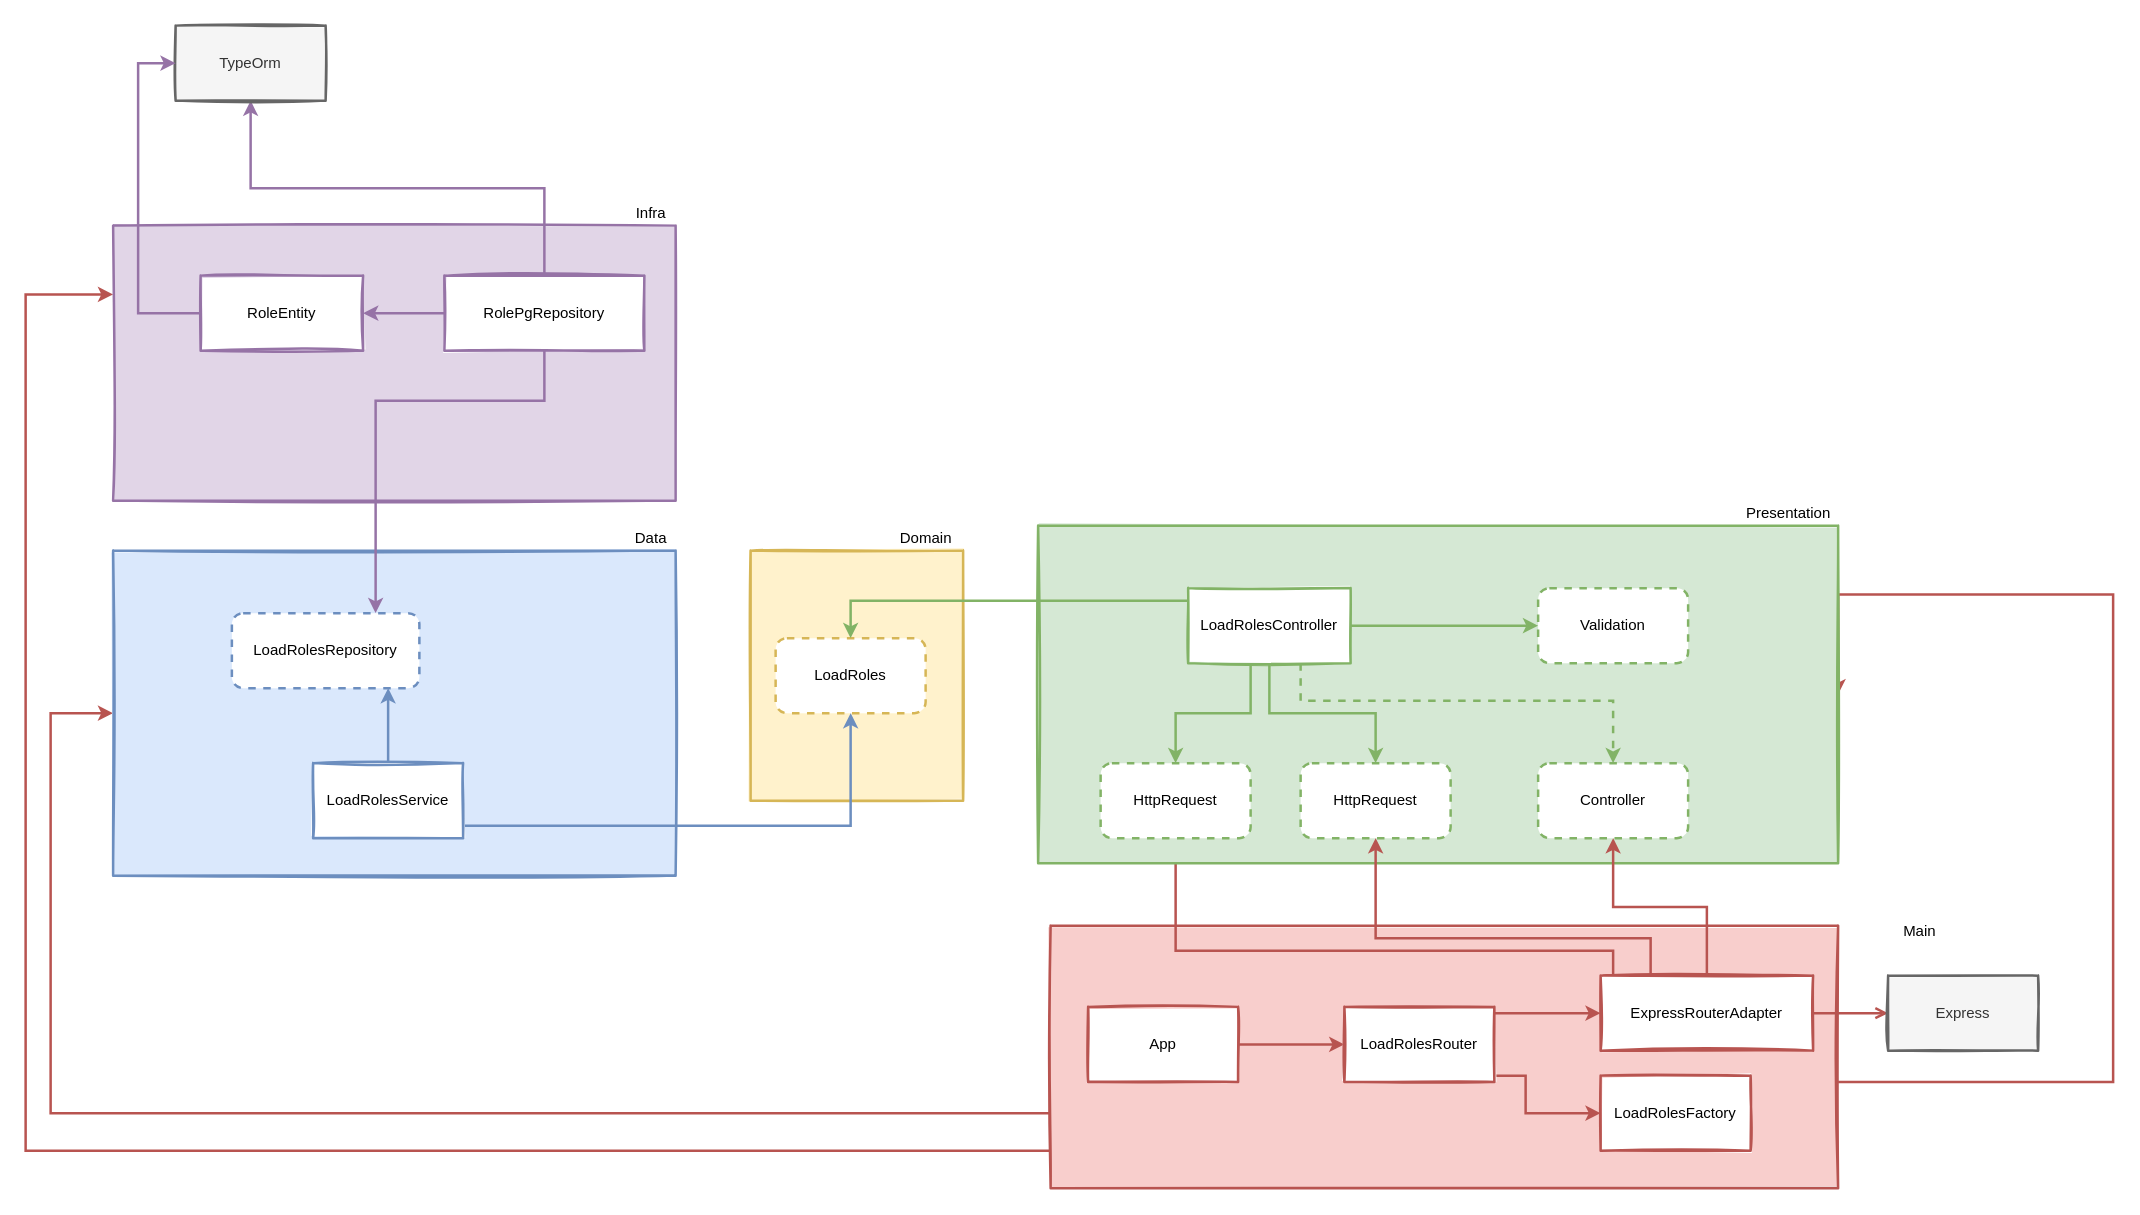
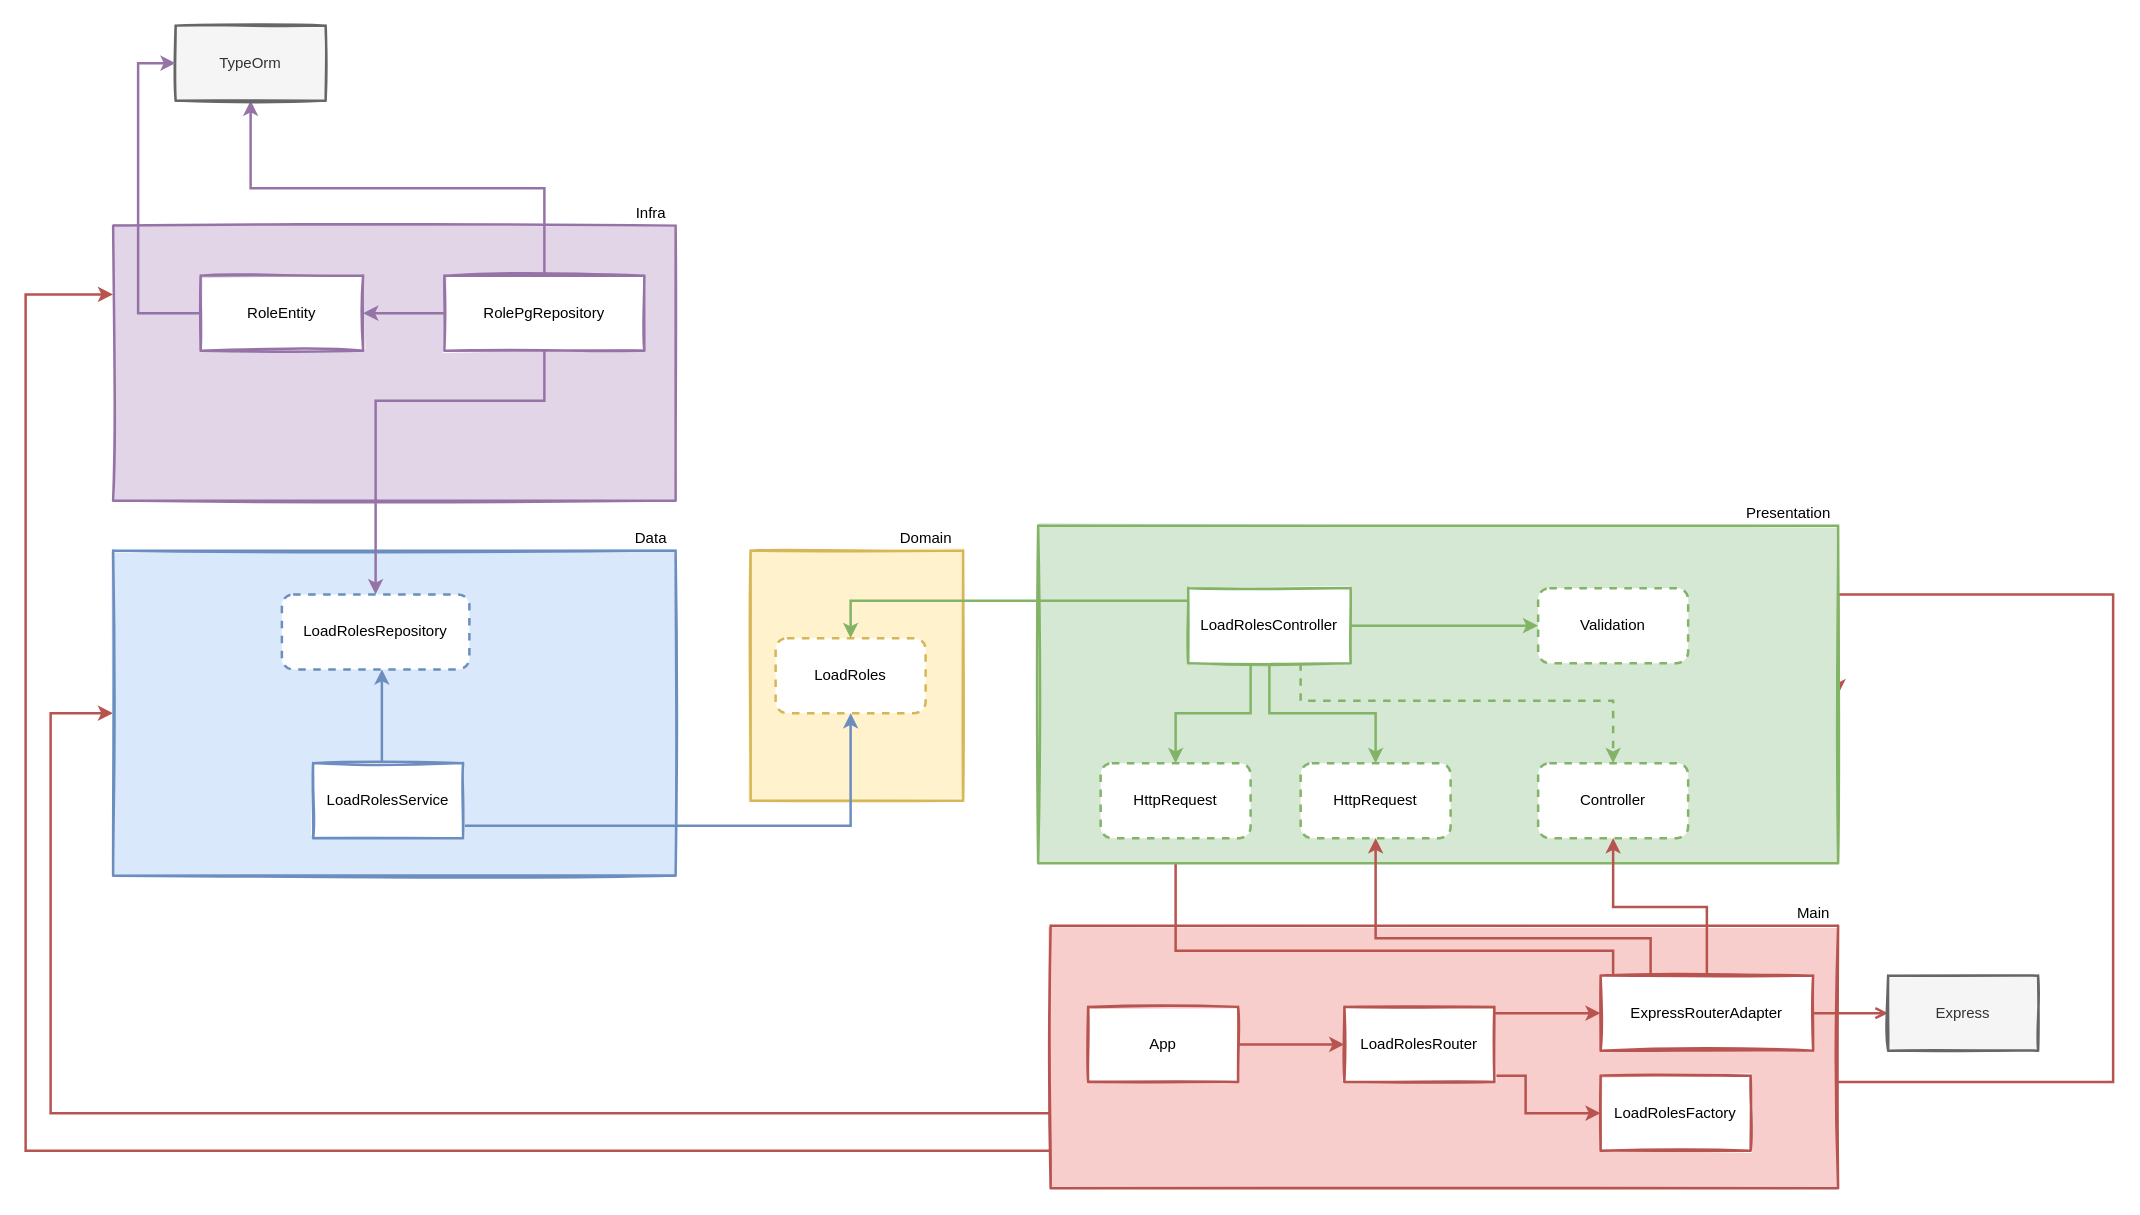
  <mxCell id="0" />
  <mxCell id="1" parent="0" />
  <mxCell id="2" style="edgeStyle=orthogonalEdgeStyle;rounded=0;orthogonalLoop=1;jettySize=auto;html=1;entryX=1;entryY=0.5;entryDx=0;entryDy=0;strokeWidth=2;fillColor=#f8cecc;strokeColor=#b85450;" parent="1" source="5" target="16" edge="1"><mxGeometry relative="1" as="geometry"><Array as="points"><mxPoint x="1690" y="865" /><mxPoint x="1690" y="475" /></Array></mxGeometry></mxCell>
  <mxCell id="3" style="edgeStyle=orthogonalEdgeStyle;rounded=0;orthogonalLoop=1;jettySize=auto;html=1;entryX=0;entryY=0.5;entryDx=0;entryDy=0;strokeWidth=2;fillColor=#f8cecc;strokeColor=#b85450;" parent="1" source="5" target="33" edge="1"><mxGeometry relative="1" as="geometry"><Array as="points"><mxPoint x="40" y="890" /><mxPoint x="40" y="570" /></Array></mxGeometry></mxCell>
  <mxCell id="4" style="edgeStyle=orthogonalEdgeStyle;rounded=0;orthogonalLoop=1;jettySize=auto;html=1;entryX=0;entryY=0.25;entryDx=0;entryDy=0;strokeWidth=2;fillColor=#f8cecc;strokeColor=#b85450;" parent="1" source="5" target="39" edge="1"><mxGeometry relative="1" as="geometry"><Array as="points"><mxPoint x="20" y="920" /><mxPoint x="20" y="235" /></Array></mxGeometry></mxCell>
  <mxCell id="5" value="" style="rounded=0;whiteSpace=wrap;html=1;fillColor=#f8cecc;strokeColor=#b85450;strokeWidth=2;sketch=1;fillStyle=solid;shadow=0;" parent="1" vertex="1"><mxGeometry x="840" y="740" width="630" height="210" as="geometry" /></mxCell>
  <mxCell id="6" value="" style="edgeStyle=orthogonalEdgeStyle;rounded=0;orthogonalLoop=1;jettySize=auto;html=1;strokeWidth=2;fillColor=#f8cecc;strokeColor=#b85450;" parent="1" source="7" target="10" edge="1"><mxGeometry relative="1" as="geometry" /></mxCell>
  <mxCell id="7" value="App" style="rounded=0;whiteSpace=wrap;html=1;sketch=1;strokeWidth=2;strokeColor=#b85450;fillColor=#FFFFFF;" parent="1" vertex="1"><mxGeometry x="870" y="805" width="120" height="60" as="geometry" /></mxCell>
  <mxCell id="8" value="" style="edgeStyle=orthogonalEdgeStyle;rounded=0;orthogonalLoop=1;jettySize=auto;html=1;strokeWidth=2;fillColor=#f8cecc;strokeColor=#b85450;" parent="1" source="10" target="13" edge="1"><mxGeometry relative="1" as="geometry"><Array as="points"><mxPoint x="1250" y="810" /><mxPoint x="1250" y="810" /></Array></mxGeometry></mxCell>
  <mxCell id="9" style="edgeStyle=orthogonalEdgeStyle;rounded=0;orthogonalLoop=1;jettySize=auto;html=1;entryX=0;entryY=0.5;entryDx=0;entryDy=0;strokeWidth=2;fillColor=#f8cecc;strokeColor=#b85450;" parent="1" source="10" target="14" edge="1"><mxGeometry relative="1" as="geometry"><Array as="points"><mxPoint x="1220" y="860" /><mxPoint x="1220" y="890" /></Array></mxGeometry></mxCell>
  <mxCell id="10" value="LoadRolesRouter" style="rounded=0;whiteSpace=wrap;html=1;sketch=1;strokeWidth=2;strokeColor=#b85450;fillColor=#FFFFFF;shadow=0;glass=0;" parent="1" vertex="1"><mxGeometry x="1075" y="805" width="120" height="60" as="geometry" /></mxCell>
  <mxCell id="11" style="edgeStyle=orthogonalEdgeStyle;rounded=0;orthogonalLoop=1;jettySize=auto;html=1;strokeWidth=2;fillColor=#f8cecc;strokeColor=#b85450;" parent="1" source="13" target="22" edge="1"><mxGeometry relative="1" as="geometry"><Array as="points"><mxPoint x="1290" y="760" /><mxPoint x="940" y="760" /></Array></mxGeometry></mxCell>
  <mxCell id="12" style="edgeStyle=orthogonalEdgeStyle;rounded=0;orthogonalLoop=1;jettySize=auto;html=1;entryX=0;entryY=0.5;entryDx=0;entryDy=0;strokeWidth=2;fillColor=#f8cecc;strokeColor=#b85450;endArrow=open;" parent="1" source="13" target="27" edge="1"><mxGeometry relative="1" as="geometry" /></mxCell>
  <mxCell id="13" value="ExpressRouterAdapter" style="rounded=0;whiteSpace=wrap;html=1;sketch=1;strokeWidth=2;strokeColor=#b85450;fillColor=#FFFFFF;shadow=0;glass=0;" parent="1" vertex="1"><mxGeometry x="1280" y="780" width="170" height="60" as="geometry" /></mxCell>
  <mxCell id="14" value="LoadRolesFactory" style="rounded=0;whiteSpace=wrap;html=1;shadow=0;glass=0;sketch=1;strokeWidth=2;strokeColor=#b85450;fillColor=#FFFFFF;" parent="1" vertex="1"><mxGeometry x="1280" y="860" width="120" height="60" as="geometry" /></mxCell>
- <mxCell id="15" value="Main" style="text;html=1;align=center;verticalAlign=middle;resizable=0;points=[];autosize=1;" parent="1" vertex="1"><mxGeometry x="1515" y="735" width="40" height="20" as="geometry" /></mxCell>
+ <mxCell id="15" value="Main" style="text;html=1;align=center;verticalAlign=middle;resizable=0;points=[];autosize=1;" parent="1" vertex="1"><mxGeometry x="1430" y="720" width="40" height="20" as="geometry" /></mxCell>
  <mxCell id="16" value="" style="rounded=0;whiteSpace=wrap;html=1;shadow=0;glass=0;sketch=1;strokeWidth=2;fillColor=#d5e8d4;strokeColor=#82b366;fillStyle=solid;" parent="1" vertex="1"><mxGeometry x="830" y="420" width="640" height="270" as="geometry" /></mxCell>
  <mxCell id="17" value="" style="edgeStyle=orthogonalEdgeStyle;rounded=0;orthogonalLoop=1;jettySize=auto;html=1;strokeWidth=2;fillColor=#d5e8d4;strokeColor=#82b366;" parent="1" source="21" target="22" edge="1"><mxGeometry relative="1" as="geometry"><Array as="points"><mxPoint x="1000" y="570" /><mxPoint x="940" y="570" /></Array></mxGeometry></mxCell>
  <mxCell id="18" style="edgeStyle=orthogonalEdgeStyle;rounded=0;orthogonalLoop=1;jettySize=auto;html=1;entryX=0.5;entryY=0;entryDx=0;entryDy=0;strokeWidth=2;fillColor=#d5e8d4;strokeColor=#82b366;" parent="1" source="21" target="23" edge="1"><mxGeometry relative="1" as="geometry" /></mxCell>
  <mxCell id="19" style="edgeStyle=orthogonalEdgeStyle;rounded=0;orthogonalLoop=1;jettySize=auto;html=1;strokeWidth=2;fillColor=#d5e8d4;strokeColor=#82b366;dashed=1;" parent="1" source="21" target="24" edge="1"><mxGeometry relative="1" as="geometry"><Array as="points"><mxPoint x="1040" y="560" /><mxPoint x="1290" y="560" /></Array></mxGeometry></mxCell>
  <mxCell id="20" style="edgeStyle=orthogonalEdgeStyle;rounded=0;orthogonalLoop=1;jettySize=auto;html=1;strokeWidth=2;fillColor=#d5e8d4;strokeColor=#82b366;" parent="1" source="21" target="46" edge="1"><mxGeometry relative="1" as="geometry" /></mxCell>
  <mxCell id="21" value="LoadRolesController" style="rounded=0;whiteSpace=wrap;html=1;shadow=0;glass=0;sketch=1;strokeWidth=2;strokeColor=#82b366;fillColor=#FFFFFF;" parent="1" vertex="1"><mxGeometry x="950" y="470" width="130" height="60" as="geometry" /></mxCell>
  <mxCell id="22" value="HttpRequest" style="rounded=1;whiteSpace=wrap;html=1;shadow=0;glass=0;sketch=0;strokeWidth=2;strokeColor=#82b366;fillColor=#FFFFFF;dashed=1;" parent="1" vertex="1"><mxGeometry x="880" y="610" width="120" height="60" as="geometry" /></mxCell>
  <mxCell id="23" value="HttpRequest" style="rounded=1;whiteSpace=wrap;html=1;shadow=0;glass=0;sketch=0;strokeWidth=2;strokeColor=#82b366;fillColor=#FFFFFF;dashed=1;" parent="1" vertex="1"><mxGeometry x="1040" y="610" width="120" height="60" as="geometry" /></mxCell>
  <mxCell id="24" value="Controller" style="rounded=1;whiteSpace=wrap;html=1;shadow=0;glass=0;sketch=0;strokeWidth=2;strokeColor=#82b366;fillColor=#FFFFFF;dashed=1;" parent="1" vertex="1"><mxGeometry x="1230" y="610" width="120" height="60" as="geometry" /></mxCell>
  <mxCell id="25" style="edgeStyle=orthogonalEdgeStyle;rounded=0;orthogonalLoop=1;jettySize=auto;html=1;strokeWidth=2;fillColor=#f8cecc;strokeColor=#b85450;" parent="1" source="13" target="23" edge="1"><mxGeometry relative="1" as="geometry"><Array as="points"><mxPoint x="1320" y="750" /><mxPoint x="1100" y="750" /></Array></mxGeometry></mxCell>
  <mxCell id="26" style="edgeStyle=orthogonalEdgeStyle;rounded=0;orthogonalLoop=1;jettySize=auto;html=1;strokeWidth=2;fillColor=#f8cecc;strokeColor=#b85450;" parent="1" source="13" target="24" edge="1"><mxGeometry relative="1" as="geometry" /></mxCell>
  <mxCell id="27" value="Express" style="rounded=0;whiteSpace=wrap;html=1;sketch=1;strokeWidth=2;strokeColor=#666666;fillColor=#f5f5f5;shadow=0;glass=0;fontColor=#333333;fillStyle=solid;" parent="1" vertex="1"><mxGeometry x="1510" y="780" width="120" height="60" as="geometry" /></mxCell>
  <mxCell id="28" value="" style="rounded=0;whiteSpace=wrap;html=1;shadow=0;glass=0;sketch=1;strokeWidth=2;fillColor=#fff2cc;strokeColor=#d6b656;fillStyle=solid;" parent="1" vertex="1"><mxGeometry x="600" y="440" width="170" height="200" as="geometry" /></mxCell>
  <mxCell id="29" value="LoadRoles" style="rounded=1;whiteSpace=wrap;html=1;shadow=0;glass=0;sketch=0;strokeWidth=2;strokeColor=#d6b656;fillColor=#FFFFFF;dashed=1;" parent="1" vertex="1"><mxGeometry y="510" width="120" height="60" as="geometry" x="620" /></mxCell>
  <mxCell id="30" style="edgeStyle=orthogonalEdgeStyle;rounded=0;orthogonalLoop=1;jettySize=auto;html=1;entryX=0.5;entryY=0;entryDx=0;entryDy=0;strokeWidth=2;fillColor=#d5e8d4;strokeColor=#82b366;" parent="1" source="21" target="29" edge="1"><mxGeometry relative="1" as="geometry"><Array as="points"><mxPoint x="680" y="480" /></Array></mxGeometry></mxCell>
  <mxCell id="31" value="Domain" style="text;html=1;align=center;verticalAlign=middle;resizable=0;points=[];autosize=1;" parent="1" vertex="1"><mxGeometry x="710" y="420" width="60" height="20" as="geometry" /></mxCell>
  <mxCell id="32" value="Presentation" style="text;html=1;align=center;verticalAlign=middle;resizable=0;points=[];autosize=1;" parent="1" vertex="1"><mxGeometry x="1390" y="400" width="80" height="20" as="geometry" /></mxCell>
  <mxCell id="33" value="" style="rounded=0;whiteSpace=wrap;html=1;shadow=0;glass=0;sketch=1;strokeWidth=2;fillColor=#dae8fc;strokeColor=#6c8ebf;fillStyle=solid;" parent="1" vertex="1"><mxGeometry x="90" y="440" width="450" height="260" as="geometry" /></mxCell>
  <mxCell id="34" style="edgeStyle=orthogonalEdgeStyle;rounded=0;orthogonalLoop=1;jettySize=auto;html=1;strokeWidth=2;fillColor=#dae8fc;strokeColor=#6c8ebf;" parent="1" source="36" target="29" edge="1"><mxGeometry relative="1" as="geometry"><Array as="points"><mxPoint x="680" y="660" /></Array></mxGeometry></mxCell>
  <mxCell id="35" style="edgeStyle=orthogonalEdgeStyle;rounded=0;orthogonalLoop=1;jettySize=auto;html=1;strokeWidth=2;fillColor=#dae8fc;strokeColor=#6c8ebf;" parent="1" source="36" target="37" edge="1"><mxGeometry relative="1" as="geometry"><Array as="points"><mxPoint x="305" y="540" /><mxPoint x="305" y="540" /></Array></mxGeometry></mxCell>
  <mxCell id="36" value="LoadRolesService" style="rounded=0;whiteSpace=wrap;html=1;shadow=0;glass=0;sketch=1;strokeWidth=2;strokeColor=#6c8ebf;fillColor=#FFFFFF;" parent="1" vertex="1"><mxGeometry x="250" y="610" width="120" height="60" as="geometry" /></mxCell>
- <mxCell id="37" value="LoadRolesRepository" style="rounded=1;whiteSpace=wrap;html=1;shadow=0;glass=0;sketch=0;strokeWidth=2;strokeColor=#6c8ebf;fillColor=#FFFFFF;dashed=1;" parent="1" vertex="1"><mxGeometry x="185" y="490" width="150" height="60" as="geometry" /></mxCell>
+ <mxCell id="37" value="LoadRolesRepository" style="rounded=1;whiteSpace=wrap;html=1;shadow=0;glass=0;sketch=0;strokeWidth=2;strokeColor=#6c8ebf;fillColor=#FFFFFF;dashed=1;" parent="1" vertex="1"><mxGeometry x="225" y="475" width="150" height="60" as="geometry" /></mxCell>
  <mxCell id="38" value="Data" style="text;html=1;align=center;verticalAlign=middle;resizable=0;points=[];autosize=1;" parent="1" vertex="1"><mxGeometry x="500" y="420" width="40" height="20" as="geometry" /></mxCell>
  <mxCell id="39" value="" style="rounded=0;whiteSpace=wrap;html=1;shadow=0;glass=0;sketch=1;strokeWidth=2;fillColor=#e1d5e7;strokeColor=#9673a6;fillStyle=solid;" parent="1" vertex="1"><mxGeometry x="90" y="180" width="450" height="220" as="geometry" /></mxCell>
  <mxCell id="40" style="edgeStyle=orthogonalEdgeStyle;rounded=0;orthogonalLoop=1;jettySize=auto;html=1;strokeWidth=2;fillColor=#e1d5e7;strokeColor=#9673a6;" parent="1" source="43" target="37" edge="1"><mxGeometry relative="1" as="geometry"><Array as="points"><mxPoint x="435" y="320" /><mxPoint x="300" y="320" /></Array></mxGeometry></mxCell>
  <mxCell id="41" style="edgeStyle=orthogonalEdgeStyle;rounded=0;orthogonalLoop=1;jettySize=auto;html=1;entryX=0.5;entryY=1;entryDx=0;entryDy=0;strokeWidth=2;fillColor=#e1d5e7;strokeColor=#9673a6;" parent="1" source="43" target="44" edge="1"><mxGeometry relative="1" as="geometry"><Array as="points"><mxPoint x="435" y="150" /><mxPoint x="200" y="150" /></Array></mxGeometry></mxCell>
  <mxCell id="42" style="edgeStyle=orthogonalEdgeStyle;rounded=0;orthogonalLoop=1;jettySize=auto;html=1;strokeWidth=2;fillColor=#e1d5e7;strokeColor=#9673a6;" parent="1" source="43" target="48" edge="1"><mxGeometry relative="1" as="geometry"><Array as="points"><mxPoint x="230" y="250" /><mxPoint x="230" y="250" /></Array></mxGeometry></mxCell>
  <mxCell id="43" value="RolePgRepository" style="rounded=0;whiteSpace=wrap;html=1;shadow=0;glass=0;sketch=1;strokeWidth=2;strokeColor=#9673a6;fillColor=#FFFFFF;" parent="1" vertex="1"><mxGeometry x="355" y="220" width="160" height="60" as="geometry" /></mxCell>
  <mxCell id="44" value="TypeOrm" style="rounded=0;whiteSpace=wrap;html=1;shadow=0;glass=0;sketch=1;strokeWidth=2;fillColor=#f5f5f5;strokeColor=#666666;fontColor=#333333;fillStyle=solid;" parent="1" vertex="1"><mxGeometry x="140" y="20" width="120" height="60" as="geometry" /></mxCell>
  <mxCell id="45" value="Infra" style="text;html=1;align=center;verticalAlign=middle;resizable=0;points=[];autosize=1;" parent="1" vertex="1"><mxGeometry x="500" y="160" width="40" height="20" as="geometry" /></mxCell>
  <mxCell id="46" value="Validation" style="rounded=1;whiteSpace=wrap;html=1;shadow=0;glass=0;sketch=0;strokeWidth=2;strokeColor=#82b366;fillColor=#FFFFFF;dashed=1;" parent="1" vertex="1"><mxGeometry x="1230" y="470" width="120" height="60" as="geometry" /></mxCell>
  <mxCell id="47" style="edgeStyle=orthogonalEdgeStyle;rounded=0;orthogonalLoop=1;jettySize=auto;html=1;entryX=0;entryY=0.5;entryDx=0;entryDy=0;strokeWidth=2;fillColor=#e1d5e7;strokeColor=#9673a6;" parent="1" source="48" target="44" edge="1"><mxGeometry relative="1" as="geometry"><Array as="points"><mxPoint x="110" y="250" /><mxPoint x="110" y="50" /></Array></mxGeometry></mxCell>
  <mxCell id="48" value="RoleEntity" style="rounded=0;whiteSpace=wrap;html=1;shadow=0;glass=0;sketch=1;strokeWidth=2;strokeColor=#9673a6;fillColor=#FFFFFF;" parent="1" vertex="1"><mxGeometry x="160" y="220" width="130" height="60" as="geometry" /></mxCell>
